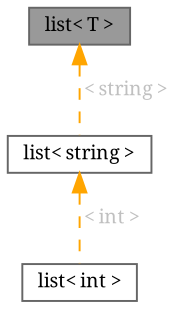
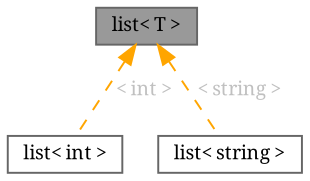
  digraph {
    fontname="Noto Serif"
    node [color=gray40 fillcolor=white fontname="Noto Serif" fontsize=10 shape=box style=filled]
    edge [color=orange dir=back fontcolor=grey fontname="Noto Serif" fontsize=10 labelfontname=Helvetica labelfontsize=10 style=dashed]
    n1 [fillcolor=grey60 fontcolor=black height=0.2 label="list\< T \>" width=0.4]
    n2 [height=0.2 label="list\< int \>" width=0.4]
    n3 [height=0.2 label="list\< string \>" width=0.4]
-   n3 -> n2 [label=" \< int \>"]
+   n1 -> n2 [label=" \< int \>"]
    n1 -> n3 [label=" \< string \>"]
  }
